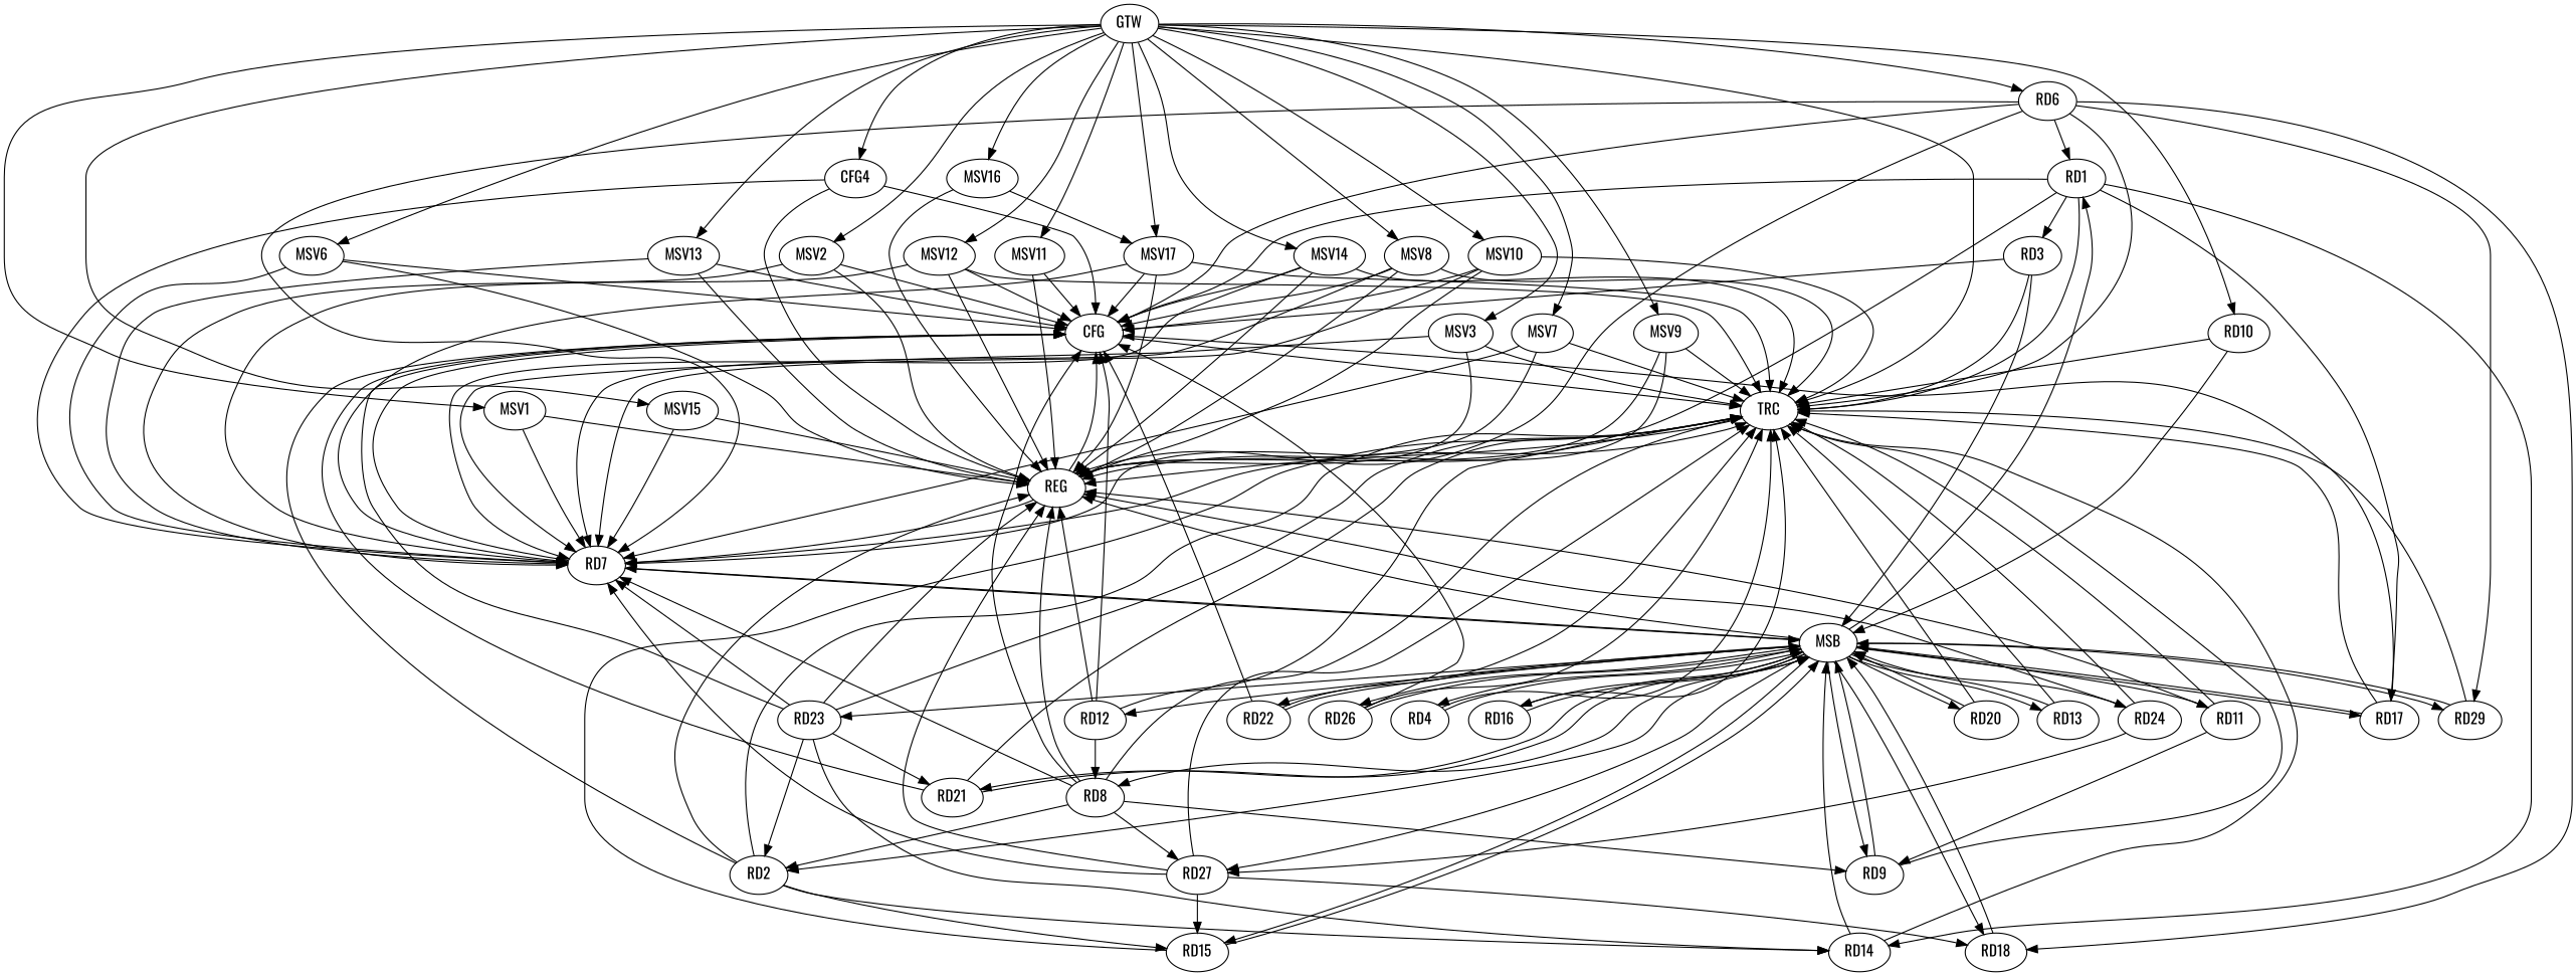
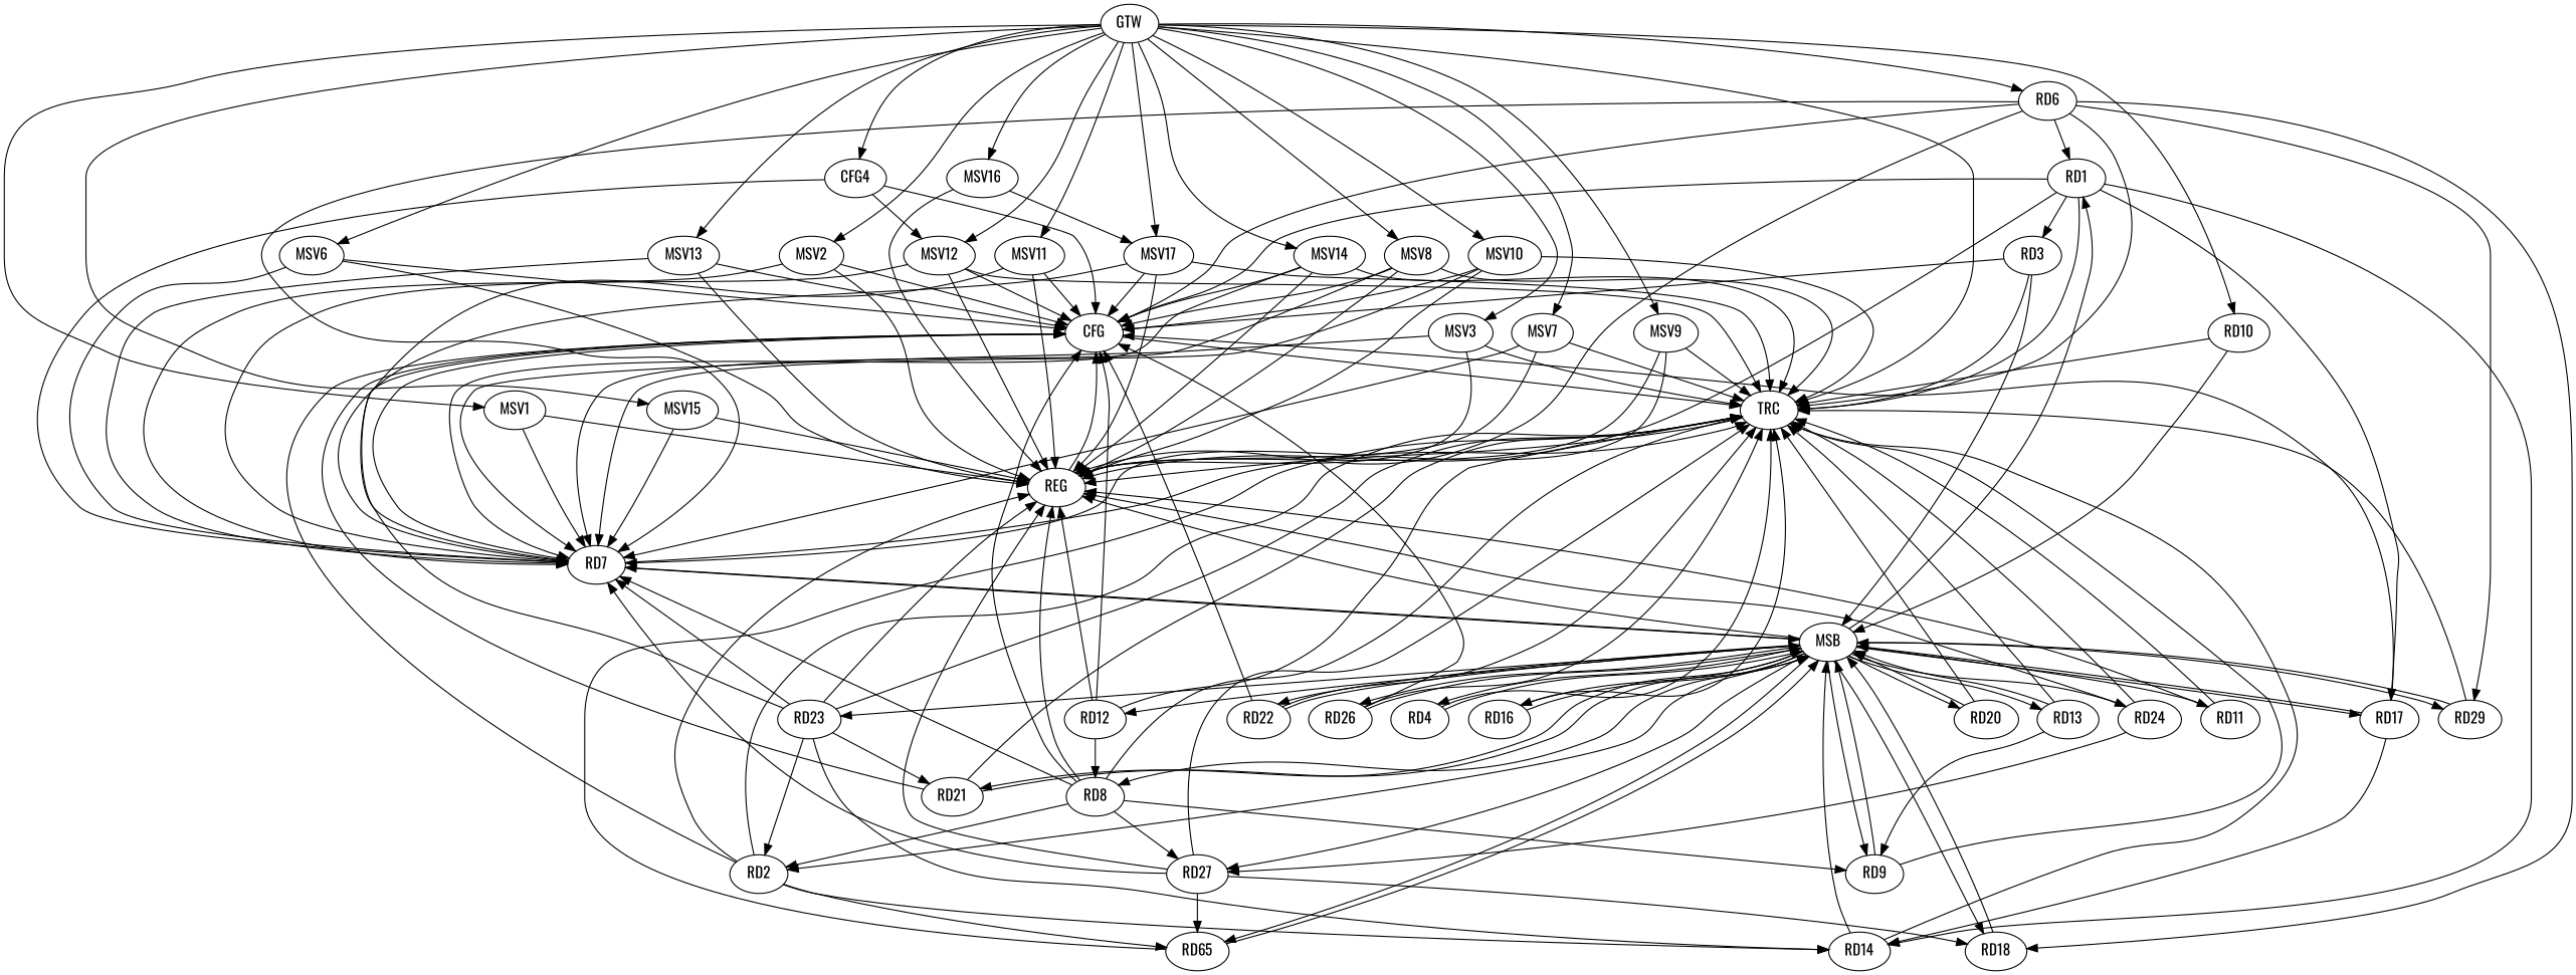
  strict digraph {
    fontname=Oswald
    node [fontname=Oswald]
    edge [fontname=Oswald]
    n1 [label=RD1]
    n2 [label=RD3]
    n3 [label=RD14]
    n4 [label=RD17]
    n5 [label=REG]
    n6 [label=CFG]
    n7 [label=TRC]
    n8 [label=MSB]
    n9 [label=RD8]
    n10 [label=RD2]
    n11 [label=RD7]
    n12 [label=RD9]
    n13 [label=RD27]
-   n14 [label=RD15]
+   n14 [label=RD65]
    n15 [label=RD4]
    n16 [label=RD18]
    n17 [label=RD29]
    n18 [label=RD11]
    n19 [label=RD12]
    n20 [label=RD13]
    n21 [label=RD16]
    n22 [label=RD20]
    n23 [label=RD21]
    n24 [label=RD22]
    n25 [label=RD23]
    n26 [label=RD24]
    n27 [label=RD26]
    n28 [label=RD6]
    n29 [label=RD10]
    n30 [label=GTW]
    n31 [label=MSV1]
    n32 [label=MSV2]
    n33 [label=MSV3]
    n34 [label=CFG4]
    n35 [label=MSV6]
    n36 [label=MSV7]
    n37 [label=MSV8]
    n38 [label=MSV9]
    n39 [label=MSV10]
    n40 [label=MSV11]
    n41 [label=MSV12]
    n42 [label=MSV13]
    n43 [label=MSV14]
    n44 [label=MSV15]
    n45 [label=MSV16]
    n46 [label=MSV17]
    n1 -> n2
    n1 -> n3
    n1 -> n4
    n1 -> n5
    n1 -> n6
    n1 -> n7
    n2 -> n6
    n2 -> n7
    n2 -> n8
    n3 -> n7
    n3 -> n8
    n4 -> n6
-   n4 -> n7
+   n4 -> n3
    n4 -> n8
    n5 -> n6
    n6 -> n7
    n7 -> n5
    n8 -> n1
    n8 -> n4
    n8 -> n5
    n8 -> n9
    n8 -> n10
    n8 -> n11
    n8 -> n12
    n8 -> n13
    n8 -> n14
    n8 -> n15
    n8 -> n16
    n8 -> n17
    n8 -> n18
    n8 -> n19
    n8 -> n20
    n8 -> n21
    n8 -> n22
    n8 -> n23
    n8 -> n24
    n8 -> n25
    n8 -> n26
    n8 -> n27
    n9 -> n5
    n9 -> n6
    n9 -> n7
    n9 -> n10
    n9 -> n11
    n9 -> n12
    n9 -> n13
    n10 -> n3
    n10 -> n5
    n10 -> n6
    n10 -> n7
    n10 -> n14
    n11 -> n6
    n11 -> n7
    n11 -> n8
    n12 -> n7
    n12 -> n8
    n13 -> n5
    n13 -> n7
    n13 -> n11
    n13 -> n14
    n13 -> n16
    n14 -> n7
    n14 -> n8
    n15 -> n7
    n15 -> n8
    n16 -> n8
    n17 -> n7
    n17 -> n8
    n18 -> n5
    n18 -> n7
-   n18 -> n12
+   n20 -> n12
    n19 -> n5
    n19 -> n6
    n19 -> n7
    n19 -> n9
    n20 -> n7
    n20 -> n8
    n21 -> n7
    n21 -> n8
    n22 -> n7
    n22 -> n8
    n23 -> n6
    n23 -> n7
    n23 -> n8
    n24 -> n6
    n24 -> n7
    n24 -> n8
    n25 -> n3
    n25 -> n5
    n25 -> n6
    n25 -> n7
    n25 -> n10
    n25 -> n11
    n25 -> n23
    n26 -> n5
    n26 -> n7
    n26 -> n13
    n27 -> n6
    n27 -> n7
    n27 -> n8
    n28 -> n1
    n28 -> n5
    n28 -> n6
    n28 -> n7
    n28 -> n11
    n28 -> n16
    n28 -> n17
    n29 -> n7
    n29 -> n8
    n30 -> n7
    n30 -> n28
    n30 -> n29
    n30 -> n31
    n30 -> n32
    n30 -> n33
    n30 -> n34
    n30 -> n35
    n30 -> n36
    n30 -> n37
    n30 -> n38
    n30 -> n39
    n30 -> n40
    n30 -> n41
    n30 -> n42
    n30 -> n43
    n30 -> n44
    n30 -> n45
    n30 -> n46
    n31 -> n5
    n31 -> n11
    n32 -> n5
    n32 -> n6
    n32 -> n11
    n33 -> n5
    n33 -> n7
    n33 -> n11
-   n34 -> n5
+   n34 -> n41
    n34 -> n6
    n34 -> n11
    n35 -> n5
    n35 -> n6
    n35 -> n11
    n36 -> n5
    n36 -> n7
    n36 -> n11
    n37 -> n5
    n37 -> n6
    n37 -> n7
    n37 -> n11
    n38 -> n5
    n38 -> n7
    n38 -> n11
    n39 -> n5
    n39 -> n6
    n39 -> n7
    n39 -> n11
    n40 -> n5
    n40 -> n6
-   n5 -> n11
+   n40 -> n11
    n41 -> n5
    n41 -> n6
    n41 -> n7
    n41 -> n11
    n42 -> n5
    n42 -> n6
    n42 -> n11
    n43 -> n5
    n43 -> n6
    n43 -> n7
    n43 -> n11
    n44 -> n5
    n44 -> n11
    n45 -> n5
    n45 -> n46
    n46 -> n5
    n46 -> n6
    n46 -> n7
    n46 -> n11
  }
